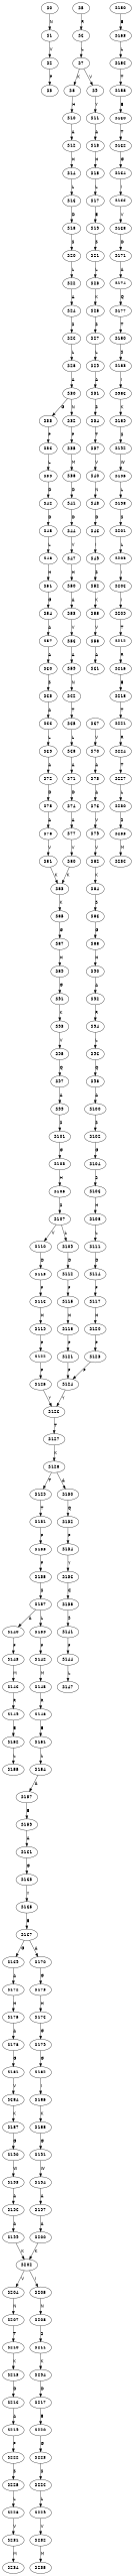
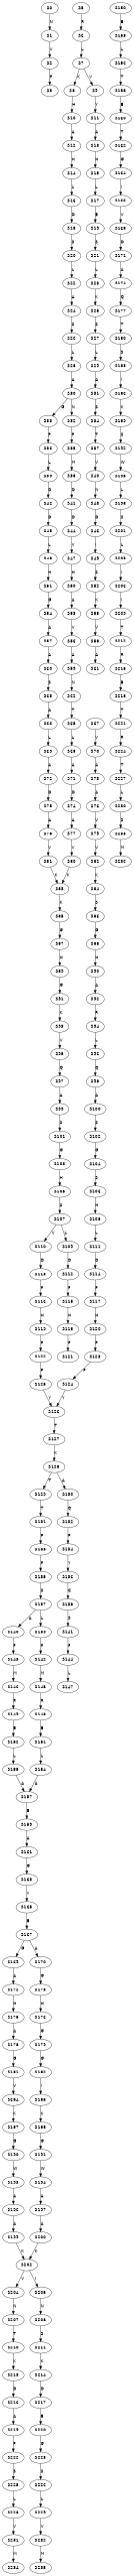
  strict digraph {
    fontname="DejaVu Sans"
    node [fontname="DejaVu Sans"]
    edge [fontname="DejaVu Sans"]
    S0
    S1
    S2
    S3
    S5
    S6
    S7
    S8
    S9
    S10
    S11
    S12
    S13
    S14
    S15
    S16
    S17
    S18
    S19
    S20
    S21
    S22
    S23
    S24
    S25
    S26
    S27
    S28
    S29
    S30
    S31
    S32
    S33
    S34
    S35
    S36
    S37
    S38
    S39
    S40
    S41
    S42
    S43
    S44
    S45
    S46
    S47
    S48
    S49
    S50
    S51
    S52
    S53
    S54
    S55
    S56
    S57
    S58
    S59
    S60
    S61
    S62
    S63
    S65
    S66
    S68
    S69
    S67
    S70
    S71
    S72
    S73
    S74
    S75
    S76
    S77
    S78
    S79
    S80
    S81
    S82
    S83
    S84
    S85
    S86
    S87
    S88
    S89
    S90
    S91
    S92
    S93
    S94
    S95
    S96
    S97
    S98
    S99
    S100
    S101
    S102
    S103
    S104
    S105
    S106
    S107
    S108
    S109
    S110
    S111
    S112
    S113
    S114
    S115
    S116
    S117
    S118
    S119
    S120
    S121
    S122
    S123
    S124
    S125
    S126
    S127
    S128
    S129
    S130
    S131
    S132
    S133
    S134
    S135
    S136
    S137
    S138
    S139
    S140
    S141
    S142
    S143
    S144
    S145
    S146
    S147
    S148
    S149
    S151
    S152
    S150
    S153
    S154
    S155
    S156
    S157
    S158
    S159
    S160
    S161
    S162
    S163
    S164
    S165
    S166
    S167
    S168
    S169
    S170
    S171
    S172
    S173
    S174
    S175
    S176
    S177
    S178
    S179
    S180
    S181
    S182
    S183
    n183 [label=S684]
    S185
-   S186 [label=S986]
+   S186
    S187
    S188
    S189
    S190
    S191
    S192
    S193
    S194
    S195
    S196
    S197
    S198
    S199
    S200
    S201
    S202
    S203
    S204
    S205
    S206
    S207
    S208
    S209
    S210
    S211
    S212
    S213
-   S214 [label=S294]
+   S214
    S215
    S216
    S217
    S218
    S219
    S220
    S221
    S222
    S223
    S224
    S225
    S226
    S227
    S228
    S229
    S230
    S231
    S232
    S233
    S234
    S235
    S236
    S0 -> S1 [label=N]
    S1 -> S2 [label=V]
    S2 -> S3 [label=P]
    S5 -> S6 [label=R]
    S6 -> S7 [label=L]
    S7 -> S8 [label=K]
    S7 -> S9 [label=V]
    S8 -> S10 [label=H]
    S9 -> S11 [label=Y]
    S10 -> S12 [label=A]
    S11 -> S13 [label=A]
    S12 -> S14 [label=H]
    S13 -> S15 [label=H]
    S14 -> S16 [label=L]
    S15 -> S17 [label=L]
    S16 -> S18 [label=D]
    S17 -> S19 [label=E]
    S18 -> S20 [label=S]
    S19 -> S21 [label=S]
    S20 -> S22 [label=L]
    S21 -> S23 [label=L]
    S22 -> S24 [label=A]
    S23 -> S25 [label=K]
    S24 -> S26 [label=S]
    S25 -> S27 [label=S]
    S26 -> S28 [label=L]
    S27 -> S29 [label=L]
    S28 -> S30 [label=A]
    S29 -> S31 [label=A]
    S30 -> S32 [label=N]
    S30 -> S33 [label=G]
    S31 -> S34 [label=S]
    S32 -> S35 [label=P]
    S33 -> S36 [label=P]
    S34 -> S37 [label=T]
    S35 -> S38 [label=M]
    S36 -> S39 [label=L]
    S37 -> S40 [label=V]
    S38 -> S41 [label=D]
    S39 -> S42 [label=D]
    S40 -> S43 [label=N]
    S41 -> S44 [label=D]
    S42 -> S45 [label=D]
    S43 -> S46 [label=D]
    S44 -> S47 [label=V]
    S45 -> S48 [label=L]
    S46 -> S49 [label=I]
    S47 -> S50 [label=H]
    S48 -> S51 [label=H]
    S49 -> S52 [label=S]
    S50 -> S53 [label=A]
    S51 -> S54 [label=G]
    S52 -> S55 [label=K]
    S53 -> S56 [label=V]
    S54 -> S57 [label=A]
    S55 -> S58 [label=V]
    S56 -> S59 [label=A]
    S57 -> S60 [label=A]
    S58 -> S61 [label=A]
    S59 -> S62 [label=N]
    S60 -> S63 [label=S]
    S62 -> S65 [label=T]
    S63 -> S66 [label=A]
    S65 -> S68 [label=L]
    S66 -> S69 [label=L]
    S68 -> S71 [label=A]
    S69 -> S72 [label=A]
    S67 -> S70 [label=V]
    S70 -> S73 [label=A]
    S71 -> S74 [label=D]
    S72 -> S75 [label=D]
    S73 -> S76 [label=A]
    S74 -> S77 [label=A]
    S75 -> S78 [label=A]
    S76 -> S79 [label=V]
    S77 -> S80 [label=V]
    S78 -> S81 [label=V]
    S79 -> S82 [label=V]
    S80 -> S83 [label=K]
    S81 -> S83 [label=K]
    S82 -> S84 [label=K]
    S83 -> S85 [label=K]
    S84 -> S86 [label=S]
    S85 -> S87 [label=G]
    S86 -> S88 [label=G]
    S87 -> S89 [label=H]
    S88 -> S90 [label=H]
    S89 -> S91 [label=G]
    S90 -> S92 [label=A]
    S91 -> S93 [label=K]
    S92 -> S94 [label=R]
    S93 -> S95 [label=V]
    S94 -> S96 [label=L]
    S95 -> S97 [label=Q]
    S96 -> S98 [label=Q]
    S97 -> S99 [label=A]
    S98 -> S100 [label=A]
    S99 -> S101 [label=S]
    S100 -> S102 [label=S]
    S101 -> S103 [label=G]
    S102 -> S104 [label=G]
    S103 -> S105 [label=H]
    S104 -> S106 [label=S]
    S105 -> S107 [label=S]
    S106 -> S108 [label=H]
    S107 -> S109 [label=L]
    S107 -> S110 [label=V]
    S108 -> S111 [label=L]
    S109 -> S112 [label=D]
    S110 -> S113 [label=D]
    S111 -> S114 [label=D]
    S112 -> S115 [label=F]
    S113 -> S116 [label=F]
    S114 -> S117 [label=F]
    S115 -> S118 [label=H]
    S116 -> S119 [label=H]
    S117 -> S120 [label=H]
    S118 -> S121 [label=P]
    S119 -> S122 [label=P]
    S120 -> S123 [label=P]
-   S121 -> S124 [label=F]
    S122 -> S125 [label=F]
    S123 -> S124 [label=F]
    S124 -> S126 [label=Y]
    S125 -> S126 [label=Y]
    S126 -> S127 [label=T]
    S127 -> S128 [label=K]
    S128 -> S129 [label=T]
    S128 -> S130 [label=A]
    S129 -> S131 [label=T]
    S130 -> S132 [label=Q]
    S131 -> S133 [label=P]
    S132 -> S134 [label=P]
    S133 -> S135 [label=F]
    S134 -> S136 [label=Y]
    S135 -> S137 [label=S]
    S136 -> S138 [label=C]
    S137 -> S139 [label=L]
    S137 -> S140 [label=A]
    S138 -> S141 [label=S]
    S139 -> S142 [label=F]
    S140 -> S143 [label=F]
    S141 -> S144 [label=F]
    S142 -> S145 [label=M]
    S143 -> S146 [label=M]
    S144 -> S147 [label=L]
    S145 -> S148 [label=R]
    S146 -> S149 [label=R]
    S148 -> S151 [label=E]
    S149 -> S152 [label=E]
    S151 -> S154 [label=L]
    S152 -> S155 [label=L]
    S150 -> S153 [label=E]
    S153 -> S156 [label=L]
    S154 -> S157 [label=A]
+   S155 -> S157 [label=A]
    S156 -> S158 [label=T]
    S157 -> S159 [label=E]
    S158 -> S160 [label=E]
    S159 -> S161 [label=A]
    S160 -> S162 [label=T]
    S161 -> S163 [label=G]
    S162 -> S164 [label=G]
    S163 -> S165 [label=Y]
    S164 -> S166 [label=I]
    S165 -> S167 [label=E]
    S166 -> S168 [label=V]
    S167 -> S169 [label=G]
    S167 -> S170 [label=A]
    S168 -> S171 [label=D]
    S169 -> S172 [label=A]
    S170 -> S173 [label=G]
    S171 -> S174 [label=A]
    S172 -> S175 [label=H]
    S173 -> S176 [label=H]
    S174 -> S177 [label=Q]
    S175 -> S178 [label=A]
    S176 -> S179 [label=G]
    S177 -> S180 [label=T]
    S178 -> S181 [label=G]
    S179 -> S182 [label=G]
    S180 -> S183 [label=S]
    S181 -> n183 [label=V]
    S182 -> S185 [label=I]
    S183 -> S186 [label=I]
    n183 -> S187 [label=K]
    S185 -> S188 [label=K]
    S186 -> S189 [label=K]
    S187 -> S190 [label=G]
    S188 -> S191 [label=G]
    S189 -> S192 [label=S]
    S190 -> S193 [label=W]
    S191 -> S194 [label=W]
    S192 -> S195 [label=W]
    S193 -> S196 [label=A]
    S194 -> S197 [label=A]
    S195 -> S198 [label=L]
    S196 -> S199 [label=A]
    S197 -> S200 [label=A]
    S198 -> S201 [label=S]
    S199 -> S202 [label=K]
    S200 -> S202 [label=K]
    S201 -> S203 [label=L]
    S202 -> S204 [label=V]
    S202 -> S205 [label=I]
    S203 -> S206 [label=I]
    S204 -> S207 [label=N]
    S205 -> S208 [label=N]
    S206 -> S209 [label=I]
    S207 -> S210 [label=T]
    S208 -> S211 [label=S]
    S209 -> S212 [label=T]
    S210 -> S213 [label=K]
    S211 -> S214 [label=K]
    S212 -> S215 [label=R]
    S213 -> S216 [label=D]
    S214 -> S217 [label=D]
    S215 -> S218 [label=E]
    S216 -> S219 [label=A]
    S217 -> S220 [label=E]
    S218 -> S221 [label=T]
    S219 -> S222 [label=P]
    S220 -> S223 [label=G]
    S221 -> S224 [label=R]
    S222 -> S225 [label=S]
    S223 -> S226 [label=S]
    S224 -> S227 [label=T]
    S225 -> S228 [label=L]
    S226 -> S229 [label=L]
    S227 -> S230 [label=L]
    S228 -> S231 [label=V]
    S229 -> S232 [label=V]
    S230 -> S233 [label=S]
    S231 -> S234 [label=M]
    S232 -> S235 [label=M]
    S233 -> S236 [label=M]
  }
